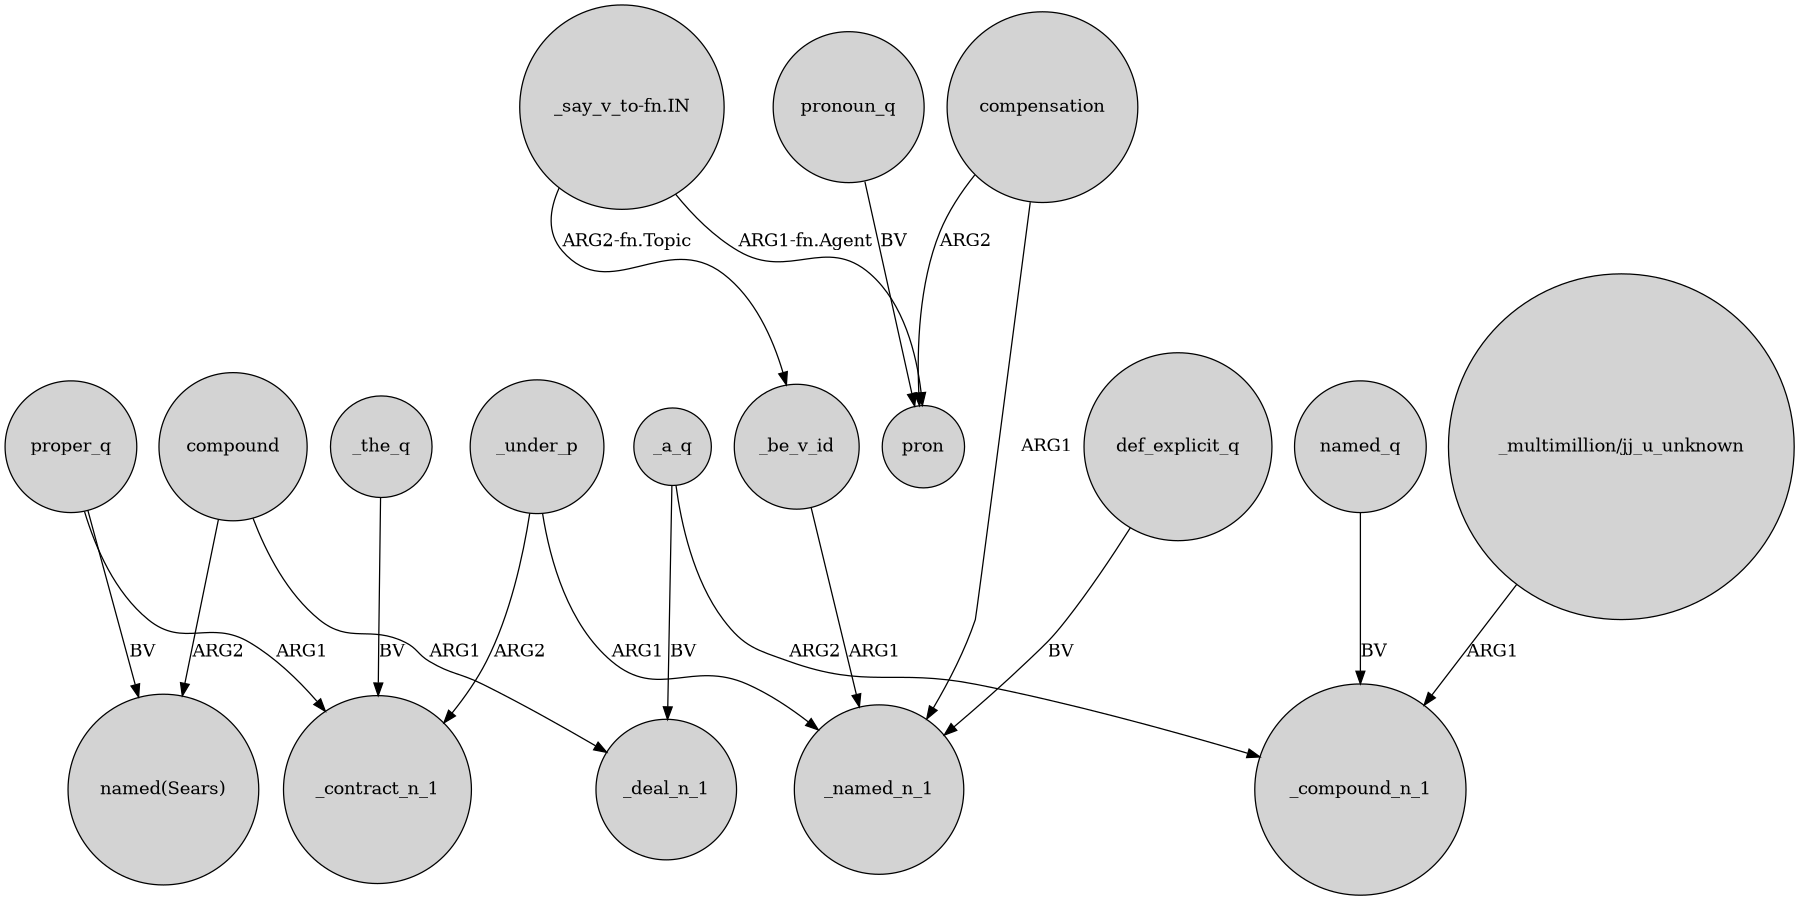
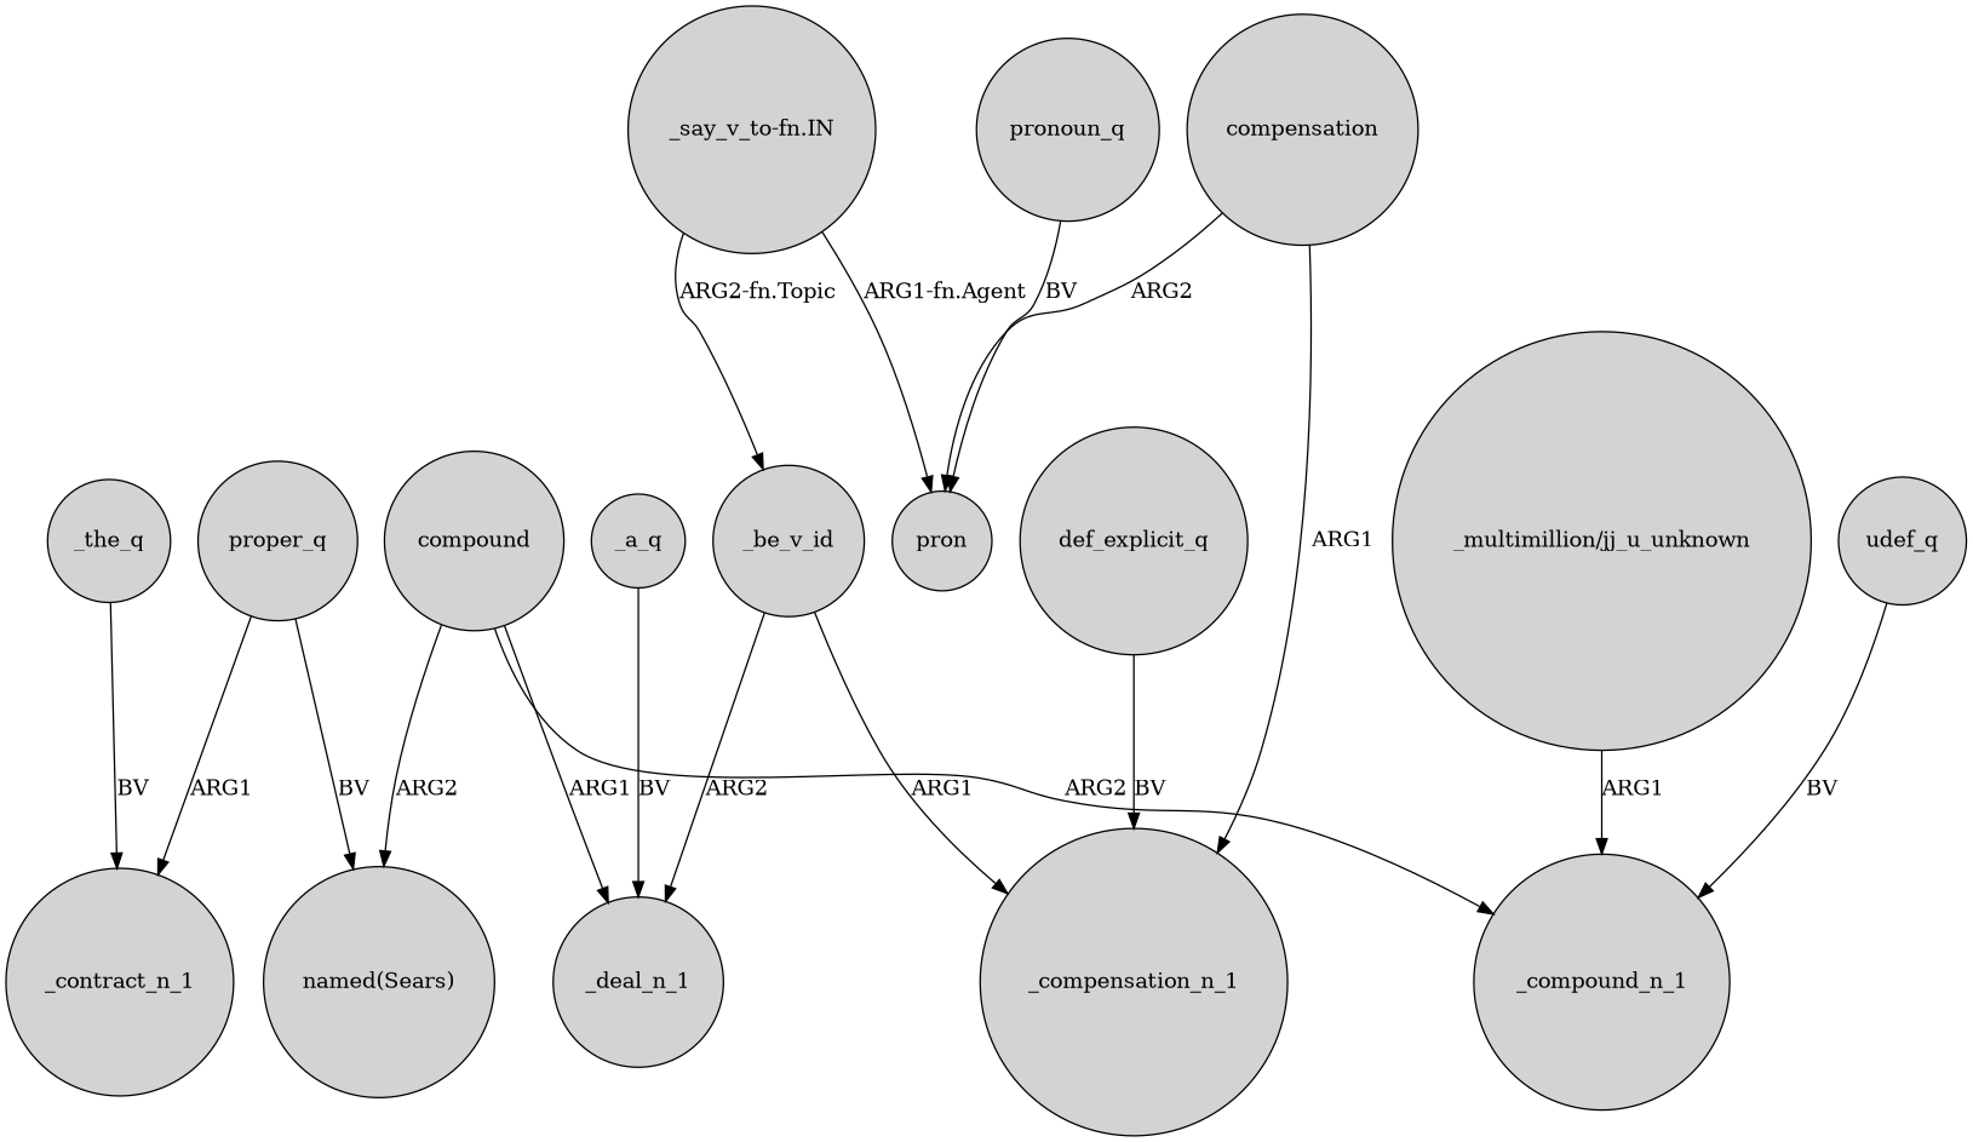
  digraph {
    node [shape=circle style=filled]
    compound
    "named(Sears)"
    _deal_n_1
    n4 [label=_compound_n_1]
    n5 [label=compensation]
    pron
-   _compensation_n_1 [label=_named_n_1]
-   _under_p
+   _compensation_n_1
    _contract_n_1
    _a_q
    def_explicit_q
    "_say_v_to-fn.IN"
    _be_v_id
    pronoun_q
    _the_q
    proper_q
    "_multimillion/jj_u_unknown"
-   udef_q [label=named_q]
+   udef_q
    compound -> "named(Sears)" [label=ARG2]
    compound -> _deal_n_1 [label=ARG1]
-   _a_q -> n4 [label=ARG2]
+   compound -> n4 [label=ARG2]
    n5 -> pron [label=ARG2]
    n5 -> _compensation_n_1 [label=ARG1]
-   _under_p -> _compensation_n_1 [label=ARG1]
-   _under_p -> _contract_n_1 [label=ARG2]
    _a_q -> _deal_n_1 [label=BV]
    def_explicit_q -> _compensation_n_1 [label=BV]
    "_say_v_to-fn.IN" -> pron [label="ARG1-fn.Agent"]
    "_say_v_to-fn.IN" -> _be_v_id [label="ARG2-fn.Topic"]
+   _be_v_id -> _deal_n_1 [label=ARG2]
    _be_v_id -> _compensation_n_1 [label=ARG1]
    pronoun_q -> pron [label=BV]
    _the_q -> _contract_n_1 [label=BV]
    proper_q -> "named(Sears)" [label=BV]
    proper_q -> _contract_n_1 [label=ARG1]
    "_multimillion/jj_u_unknown" -> n4 [label=ARG1]
    udef_q -> n4 [label=BV]
  }
